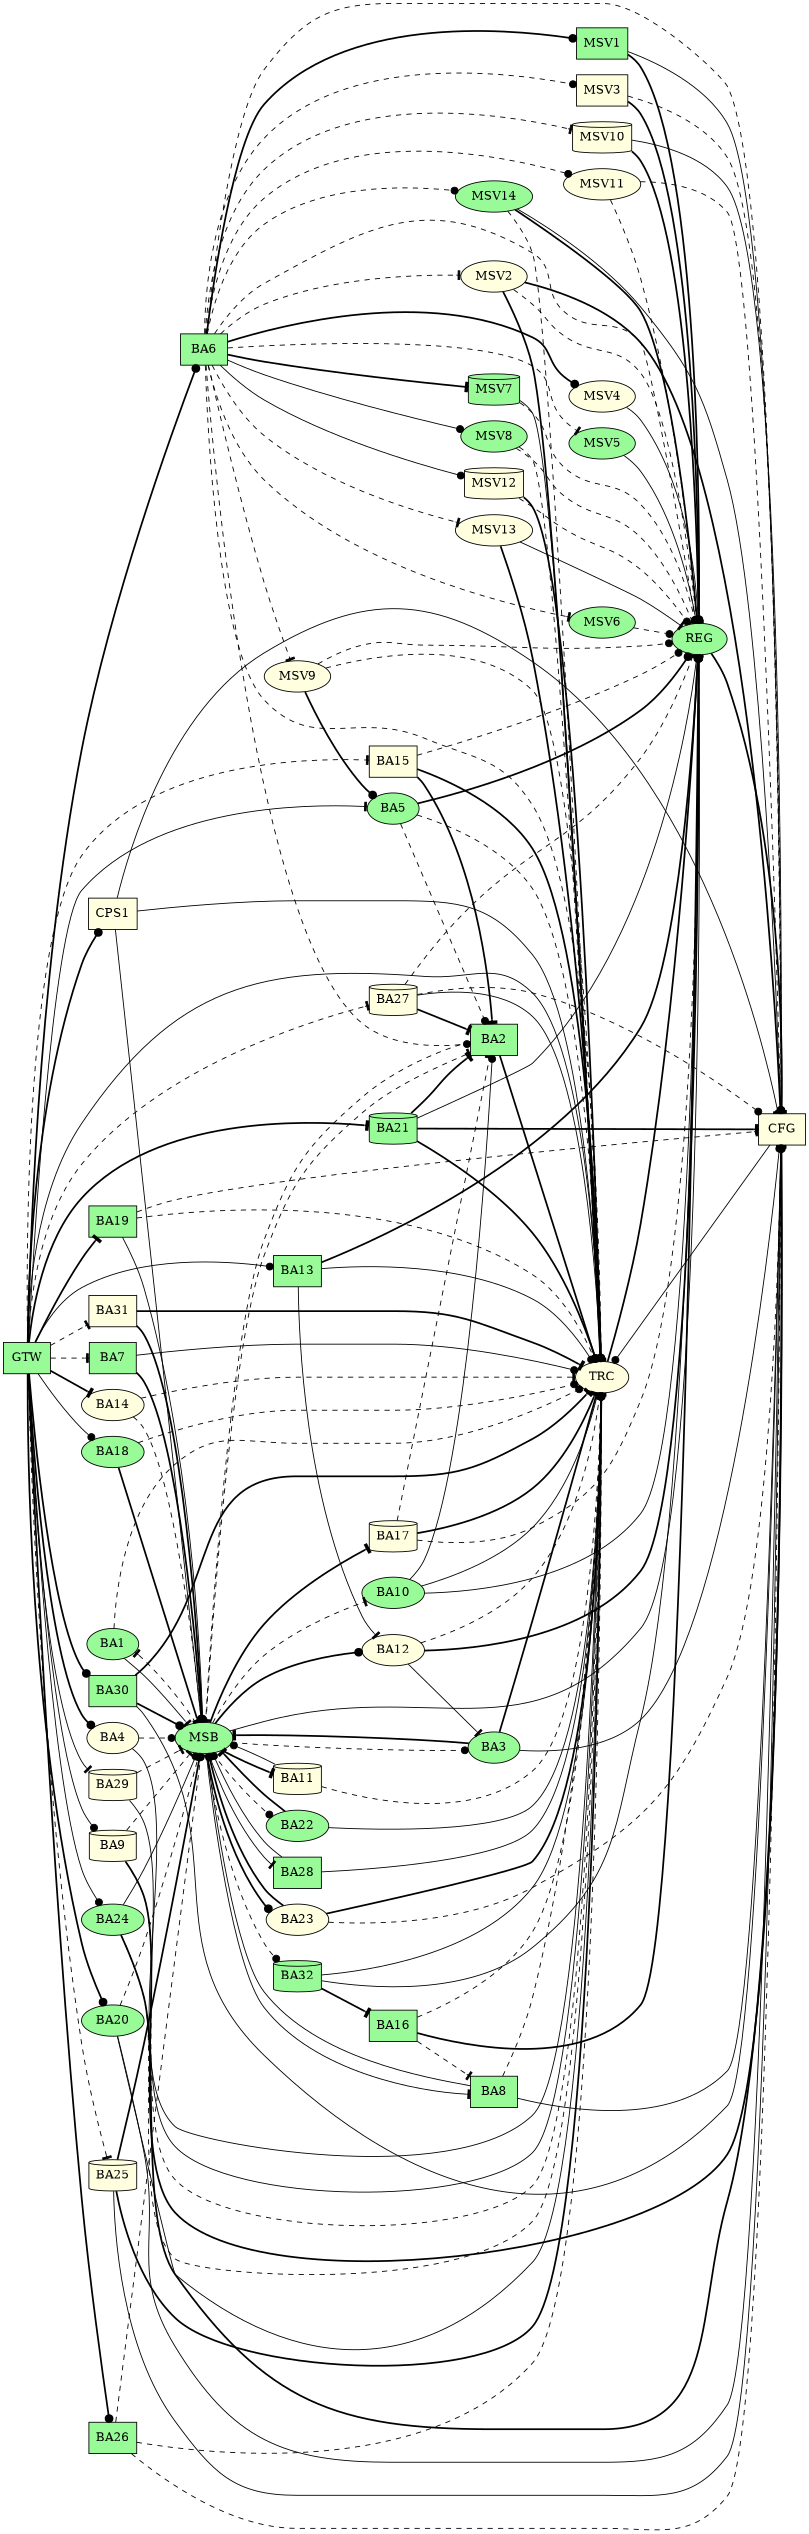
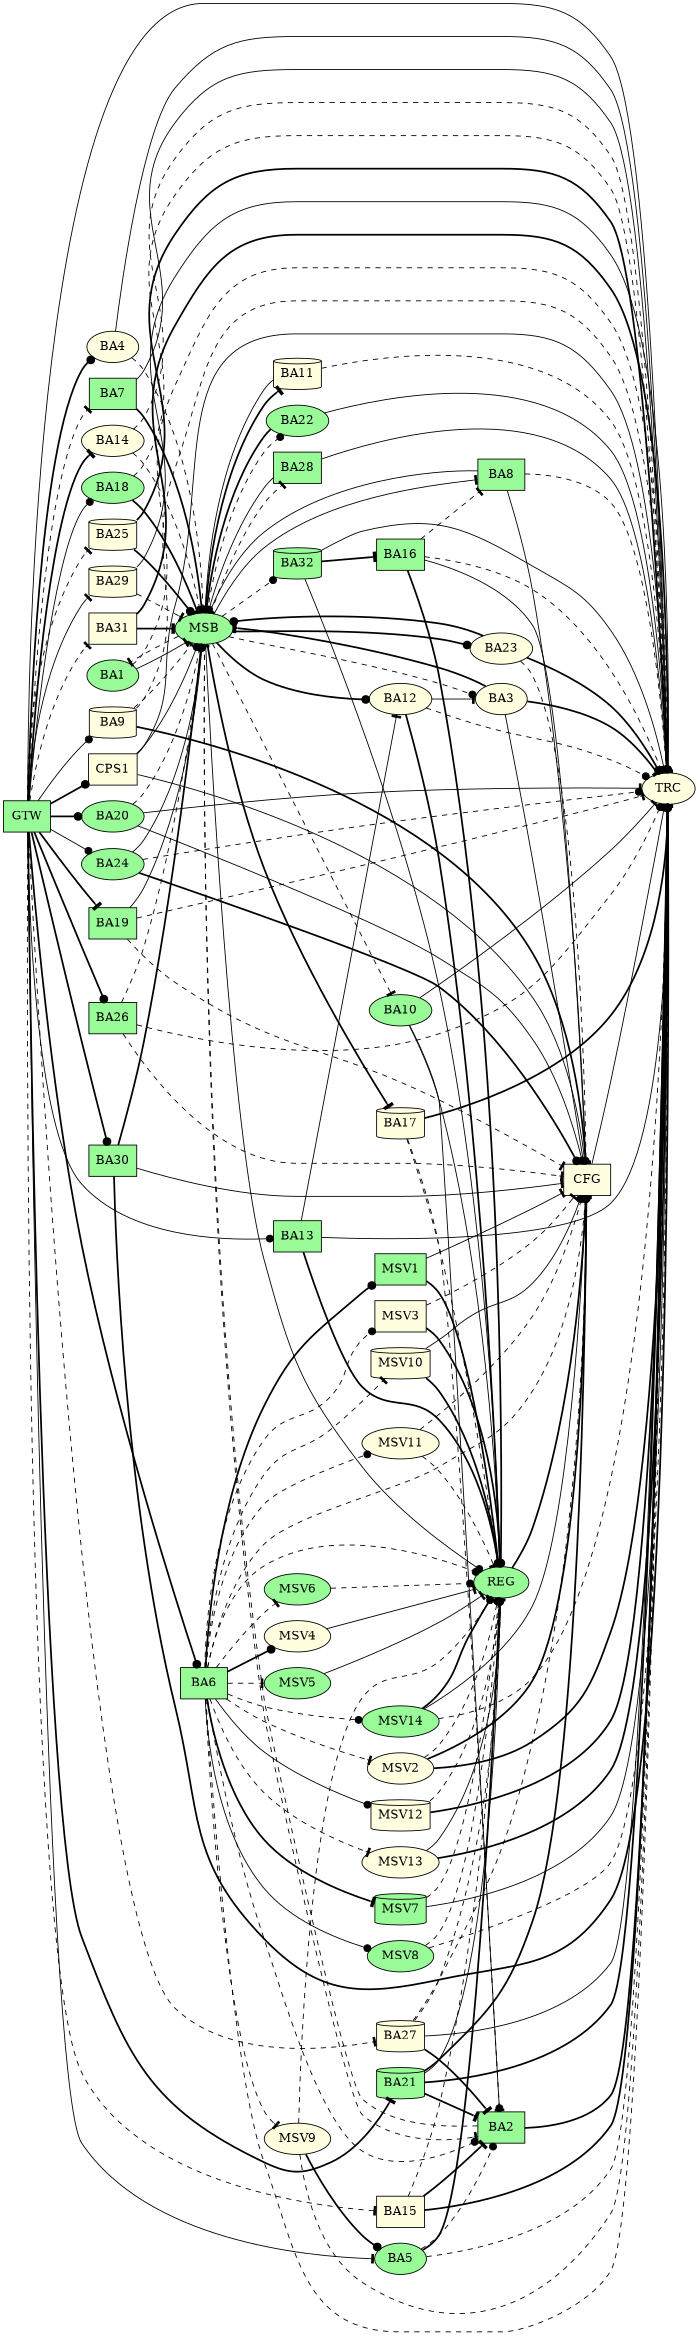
  strict digraph {
    rankdir=LR
    node [fillcolor=palegreen shape=ellipse style=filled]
    edge [arrowhead=tee style=dashed]
    n1 [label=BA1]
    n2 [label=MSB]
    n3 [fillcolor=lightyellow label=TRC]
    n4 [label=BA2 shape=box]
-   n5 [label=BA3]
+   n5 [fillcolor=lightyellow label=BA3]
    n6 [label=REG]
    n7 [label=BA8 shape=box]
    n8 [label=BA10]
    n9 [fillcolor=lightyellow label=BA11 shape=cylinder]
    n10 [fillcolor=lightyellow label=BA12]
    n11 [fillcolor=lightyellow label=BA17 shape=cylinder]
    n12 [label=BA22]
    n13 [fillcolor=lightyellow label=BA23]
    n14 [label=BA28 shape=box]
    n15 [label=BA32 shape=cylinder]
    n16 [fillcolor=lightyellow label=CFG shape=box]
    n17 [fillcolor=lightyellow label=BA4]
    n18 [label=BA5]
    n19 [label=BA6 shape=box]
    n20 [label=MSV1 shape=box]
    n21 [fillcolor=lightyellow label=MSV2]
    n22 [fillcolor=lightyellow label=MSV3 shape=box]
    n23 [fillcolor=lightyellow label=MSV4]
    n24 [label=MSV5]
    n25 [label=MSV6]
    n26 [label=MSV7 shape=cylinder]
    n27 [label=MSV8]
    n28 [fillcolor=lightyellow label=MSV9]
    n29 [fillcolor=lightyellow label=MSV10 shape=cylinder]
    n30 [fillcolor=lightyellow label=MSV11]
    n31 [fillcolor=lightyellow label=MSV12 shape=cylinder]
    n32 [fillcolor=lightyellow label=MSV13]
    n33 [label=MSV14]
    n34 [label=BA7 shape=box]
    n35 [fillcolor=lightyellow label=BA9 shape=cylinder]
    n36 [label=BA13 shape=box]
    n37 [fillcolor=lightyellow label=BA14]
    n38 [fillcolor=lightyellow label=BA15 shape=box]
    n39 [label=BA16 shape=box]
    n40 [label=BA18]
    n41 [label=BA19 shape=box]
    n42 [label=BA20]
    n43 [label=BA21 shape=cylinder]
    n44 [label=BA24]
    n45 [fillcolor=lightyellow label=BA25 shape=cylinder]
    n46 [label=BA26 shape=box]
    n47 [fillcolor=lightyellow label=BA27 shape=cylinder]
    n48 [fillcolor=lightyellow label=BA29 shape=cylinder]
    n49 [label=BA30 shape=box]
    n50 [fillcolor=lightyellow label=BA31 shape=box]
    n51 [fillcolor=lightyellow label=CPS1 shape=box]
    n52 [label=GTW shape=box]
    n1 -> n2 [style=solid]
    n1 -> n3 [arrowhead=dot]
    n2 -> n1
    n2 -> n4
    n2 -> n5 [arrowhead=dot]
    n2 -> n6 [arrowhead=dot style=solid]
    n2 -> n7 [style=solid]
    n2 -> n8
    n2 -> n9 [style=bold]
    n2 -> n10 [arrowhead=dot style=bold]
    n2 -> n11 [style=bold]
    n2 -> n12 [arrowhead=dot]
    n2 -> n13 [arrowhead=dot style=bold]
-   n2 -> n14 [style=solid]
+   n2 -> n14
    n2 -> n15 [arrowhead=dot]
-   n3 -> n6 [style=bold]
    n4 -> n2
    n4 -> n3 [arrowhead=dot style=bold]
    n5 -> n2 [style=bold]
    n5 -> n3 [style=bold]
    n5 -> n16 [arrowhead=dot style=solid]
    n6 -> n16 [style=bold]
    n7 -> n2 [style=solid]
    n7 -> n3 [arrowhead=dot]
    n7 -> n16 [style=solid]
    n8 -> n3 [style=solid]
    n8 -> n4 [arrowhead=dot style=solid]
    n8 -> n6 [arrowhead=dot style=solid]
    n9 -> n2 [arrowhead=dot style=solid]
    n9 -> n3 [arrowhead=dot]
    n10 -> n3 [arrowhead=dot]
    n10 -> n5 [style=solid]
    n10 -> n6 [arrowhead=dot style=bold]
    n11 -> n3 [style=bold]
    n11 -> n4
    n11 -> n6
    n12 -> n2 [style=bold]
    n12 -> n3 [style=solid]
    n13 -> n2 [arrowhead=dot style=bold]
    n13 -> n3 [arrowhead=dot style=bold]
    n13 -> n16
    n14 -> n2 [arrowhead=dot style=solid]
    n14 -> n3 [arrowhead=dot style=solid]
    n15 -> n3 [arrowhead=dot style=solid]
    n15 -> n6 [arrowhead=dot style=solid]
    n15 -> n39 [style=bold]
    n16 -> n3 [arrowhead=dot style=solid]
    n17 -> n2 [arrowhead=dot]
    n17 -> n3 [style=solid]
    n18 -> n3
    n18 -> n4 [arrowhead=dot]
    n18 -> n6 [arrowhead=dot style=bold]
    n19 -> n3 [arrowhead=dot]
    n19 -> n4 [arrowhead=dot]
    n19 -> n6 [arrowhead=dot]
    n19 -> n16 [arrowhead=dot]
    n19 -> n20 [arrowhead=dot style=bold]
    n19 -> n21
    n19 -> n22 [arrowhead=dot]
    n19 -> n23 [arrowhead=dot style=bold]
    n19 -> n24
    n19 -> n25
    n19 -> n26 [style=bold]
    n19 -> n27 [arrowhead=dot style=solid]
    n19 -> n28
    n19 -> n29
    n19 -> n30 [arrowhead=dot]
    n19 -> n31 [arrowhead=dot style=solid]
    n19 -> n32
    n19 -> n33 [arrowhead=dot]
-   n20 -> n6 [arrowhead=dot style=bold]
+   n20 -> n6 [style=bold]
    n20 -> n16 [style=solid]
    n21 -> n3 [style=bold]
    n21 -> n6 [arrowhead=dot]
    n21 -> n16 [style=bold]
    n22 -> n6 [arrowhead=dot style=bold]
    n22 -> n16
    n23 -> n6 [style=solid]
    n24 -> n6 [style=solid]
    n25 -> n6 [arrowhead=dot]
    n26 -> n3 [arrowhead=dot style=solid]
    n26 -> n6 [arrowhead=dot]
    n27 -> n3
    n27 -> n6
    n28 -> n3
    n28 -> n6 [arrowhead=dot]
    n28 -> n18 [arrowhead=dot style=bold]
    n29 -> n6 [style=bold]
    n29 -> n16 [arrowhead=dot style=solid]
    n30 -> n6
    n30 -> n16 [arrowhead=dot]
    n31 -> n3 [arrowhead=dot style=bold]
    n31 -> n6 [arrowhead=dot]
    n32 -> n3 [style=bold]
    n32 -> n6 [style=solid]
    n33 -> n3
    n33 -> n6 [style=bold]
    n33 -> n16 [arrowhead=dot style=solid]
    n34 -> n2 [style=bold]
    n34 -> n3 [arrowhead=dot style=solid]
    n35 -> n2
    n35 -> n3 [arrowhead=dot]
    n35 -> n16 [style=bold]
    n36 -> n3 [arrowhead=dot style=solid]
    n36 -> n6 [arrowhead=dot style=bold]
    n36 -> n10 [style=solid]
    n37 -> n2 [arrowhead=dot]
    n37 -> n3
    n38 -> n3 [style=bold]
    n38 -> n4 [style=bold]
    n38 -> n6 [arrowhead=dot]
    n39 -> n3 [arrowhead=dot]
    n39 -> n6 [arrowhead=dot style=bold]
    n39 -> n7
    n40 -> n2 [style=bold]
    n40 -> n3 [arrowhead=dot]
    n41 -> n2 [arrowhead=dot style=solid]
    n41 -> n3
    n41 -> n16
    n42 -> n2 [arrowhead=dot]
    n42 -> n3 [style=solid]
    n42 -> n16 [arrowhead=dot style=solid]
    n43 -> n3 [arrowhead=dot style=bold]
    n43 -> n4 [style=bold]
    n43 -> n6 [style=solid]
    n43 -> n16 [style=bold]
    n44 -> n2 [arrowhead=dot style=solid]
    n44 -> n3 [arrowhead=dot]
    n44 -> n16 [arrowhead=dot style=bold]
    n45 -> n2 [arrowhead=dot style=bold]
    n45 -> n3 [style=bold]
-   n45 -> n16 [arrowhead=dot style=solid]
+   n39 -> n16 [arrowhead=dot style=solid]
    n46 -> n2 [arrowhead=dot]
    n46 -> n3 [arrowhead=dot]
    n46 -> n16
    n47 -> n3 [style=solid]
    n47 -> n4 [style=bold]
    n47 -> n6
    n47 -> n16 [arrowhead=dot]
    n48 -> n2
    n48 -> n3 [arrowhead=dot style=solid]
    n49 -> n2 [arrowhead=dot style=bold]
    n49 -> n3 [style=bold]
    n49 -> n16 [style=solid]
    n50 -> n2 [style=bold]
    n50 -> n3 [style=bold]
    n51 -> n2 [arrowhead=dot style=solid]
    n51 -> n3 [style=solid]
    n51 -> n16 [style=solid]
    n52 -> n3 [style=solid]
    n52 -> n17 [arrowhead=dot style=bold]
    n52 -> n18 [style=solid]
    n52 -> n19 [arrowhead=dot style=bold]
    n52 -> n34
    n52 -> n35 [arrowhead=dot style=solid]
    n52 -> n36 [arrowhead=dot style=solid]
    n52 -> n37 [style=bold]
    n52 -> n38
    n52 -> n40 [arrowhead=dot style=solid]
    n52 -> n41 [style=bold]
    n52 -> n42 [arrowhead=dot style=bold]
    n52 -> n43 [style=bold]
    n52 -> n44 [arrowhead=dot style=solid]
    n52 -> n45
    n52 -> n46 [arrowhead=dot style=bold]
    n52 -> n47
    n52 -> n48 [style=solid]
    n52 -> n49 [arrowhead=dot style=bold]
    n52 -> n50
    n52 -> n51 [arrowhead=dot style=bold]
  }
